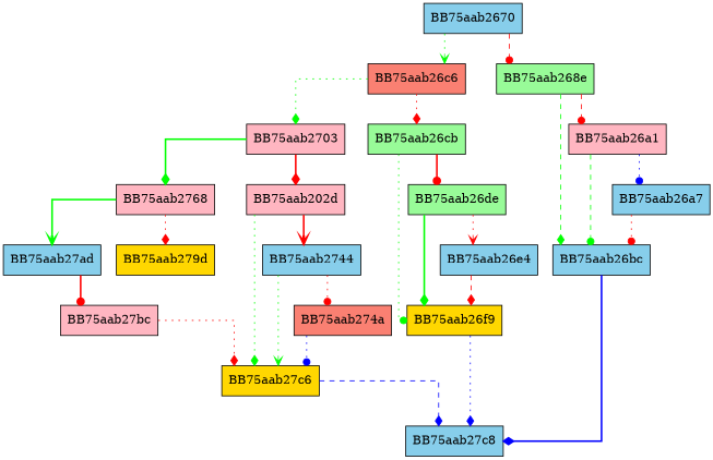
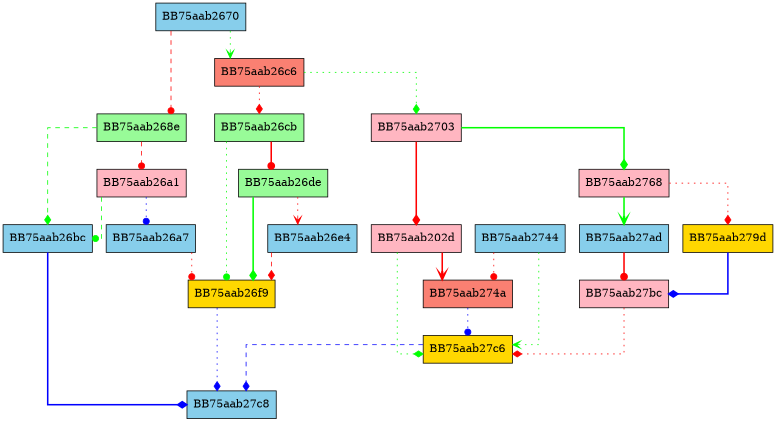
  digraph {
    splines=ortho
    node [fillcolor=skyblue shape=box style=filled]
    edge [arrowhead=diamond color=red style=dotted]
    BB75aab26c6 [fillcolor=salmon]
    BB75aab2670
    BB75aab268e [fillcolor=palegreen]
    BB75aab2703 [fillcolor=lightpink]
    BB75aab26cb [fillcolor=palegreen]
    BB75aab26bc
    BB75aab26a1 [fillcolor=lightpink]
    BB75aab2768 [fillcolor=lightpink]
    n9 [fillcolor=lightpink label=BB75aab202d]
    BB75aab26f9 [fillcolor=gold]
    BB75aab26de [fillcolor=palegreen]
    BB75aab27c8
    BB75aab26a7
    BB75aab27ad
    BB75aab279d [fillcolor=gold]
    BB75aab27c6 [fillcolor=gold]
    BB75aab2744
    BB75aab26e4
    BB75aab27bc [fillcolor=lightpink]
    BB75aab274a [fillcolor=salmon]
    BB75aab26c6 -> BB75aab2703 [color=green]
    BB75aab26c6 -> BB75aab26cb
    BB75aab2670 -> BB75aab26c6 [arrowhead=vee color=green]
    BB75aab2670 -> BB75aab268e [arrowhead=dot style=dashed]
    BB75aab268e -> BB75aab26bc [color=green style=dashed]
    BB75aab268e -> BB75aab26a1 [arrowhead=dot style=dashed]
    BB75aab2703 -> BB75aab2768 [color=green style=bold]
    BB75aab2703 -> n9 [style=bold]
    BB75aab26cb -> BB75aab26f9 [arrowhead=dot color=green]
    BB75aab26cb -> BB75aab26de [arrowhead=dot style=bold]
    BB75aab26bc -> BB75aab27c8 [color=blue style=bold]
    BB75aab26a1 -> BB75aab26bc [arrowhead=dot color=green style=dashed]
    BB75aab26a1 -> BB75aab26a7 [arrowhead=dot color=blue]
    BB75aab2768 -> BB75aab27ad [arrowhead=vee color=green style=bold]
    BB75aab2768 -> BB75aab279d
    n9 -> BB75aab27c6 [color=green]
-   n9 -> BB75aab2744 [arrowhead=vee style=bold]
+   n9 -> BB75aab274a [arrowhead=vee style=bold]
    BB75aab26f9 -> BB75aab27c8 [color=blue]
    BB75aab26de -> BB75aab26f9 [color=green style=bold]
    BB75aab26de -> BB75aab26e4 [arrowhead=vee]
-   BB75aab26a7 -> BB75aab26bc [arrowhead=dot]
+   BB75aab26a7 -> BB75aab26f9 [arrowhead=dot]
    BB75aab27ad -> BB75aab27bc [arrowhead=dot style=bold]
+   BB75aab279d -> BB75aab27bc [color=blue style=bold]
    BB75aab27c6 -> BB75aab27c8 [color=blue style=dashed]
    BB75aab2744 -> BB75aab27c6 [arrowhead=vee color=green]
    BB75aab2744 -> BB75aab274a [arrowhead=dot]
    BB75aab26e4 -> BB75aab26f9 [style=dashed]
    BB75aab27bc -> BB75aab27c6
    BB75aab274a -> BB75aab27c6 [arrowhead=dot color=blue]
  }
